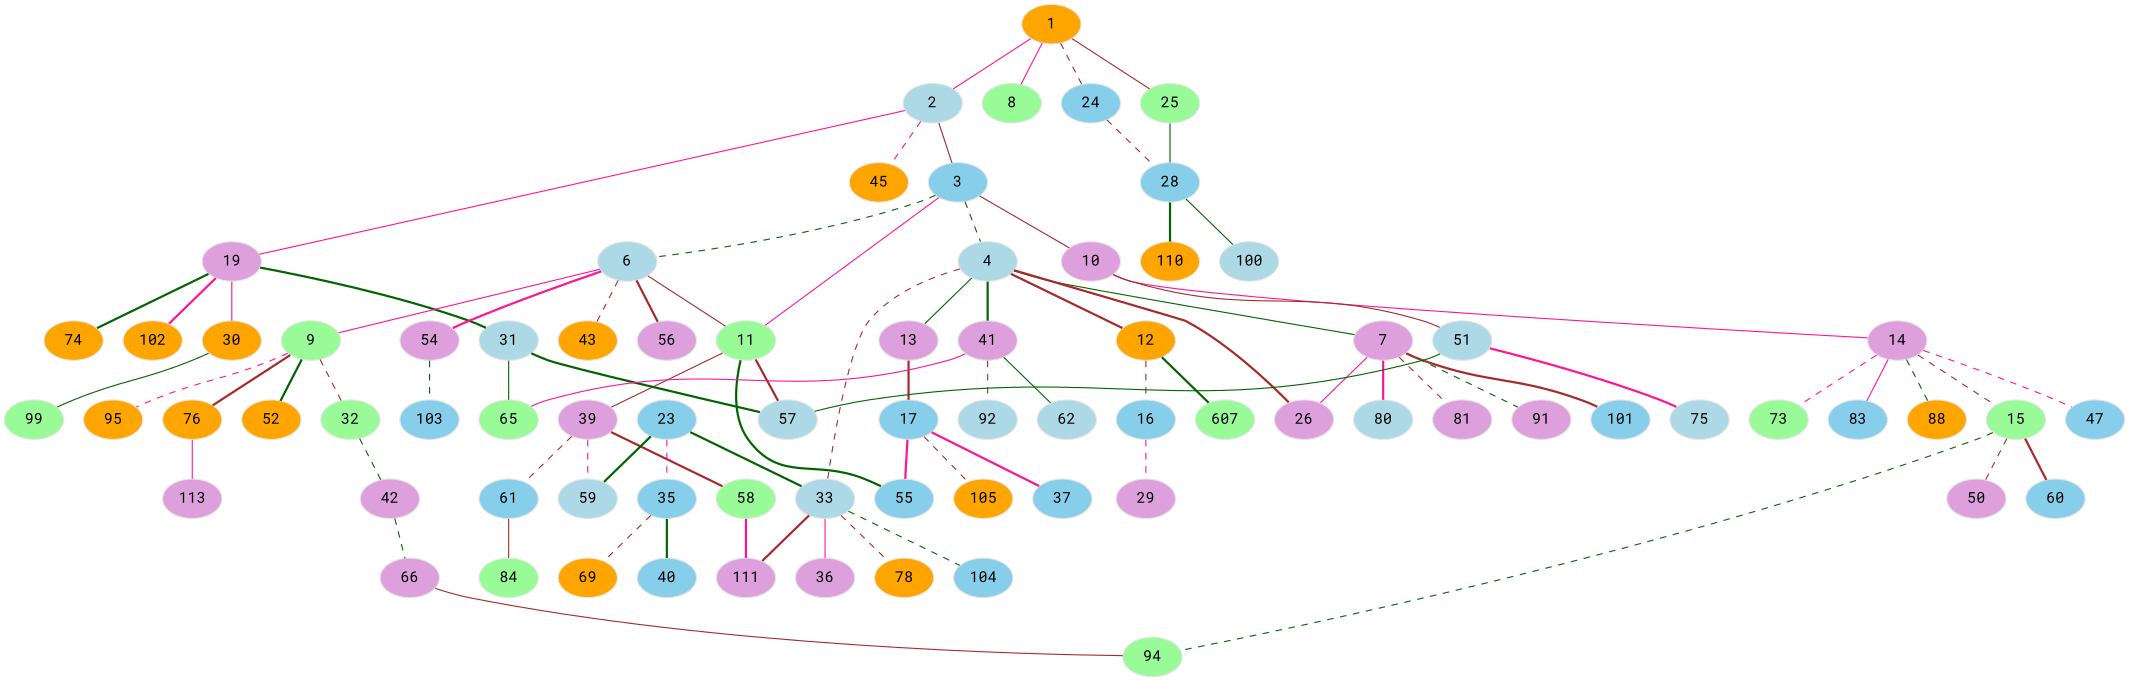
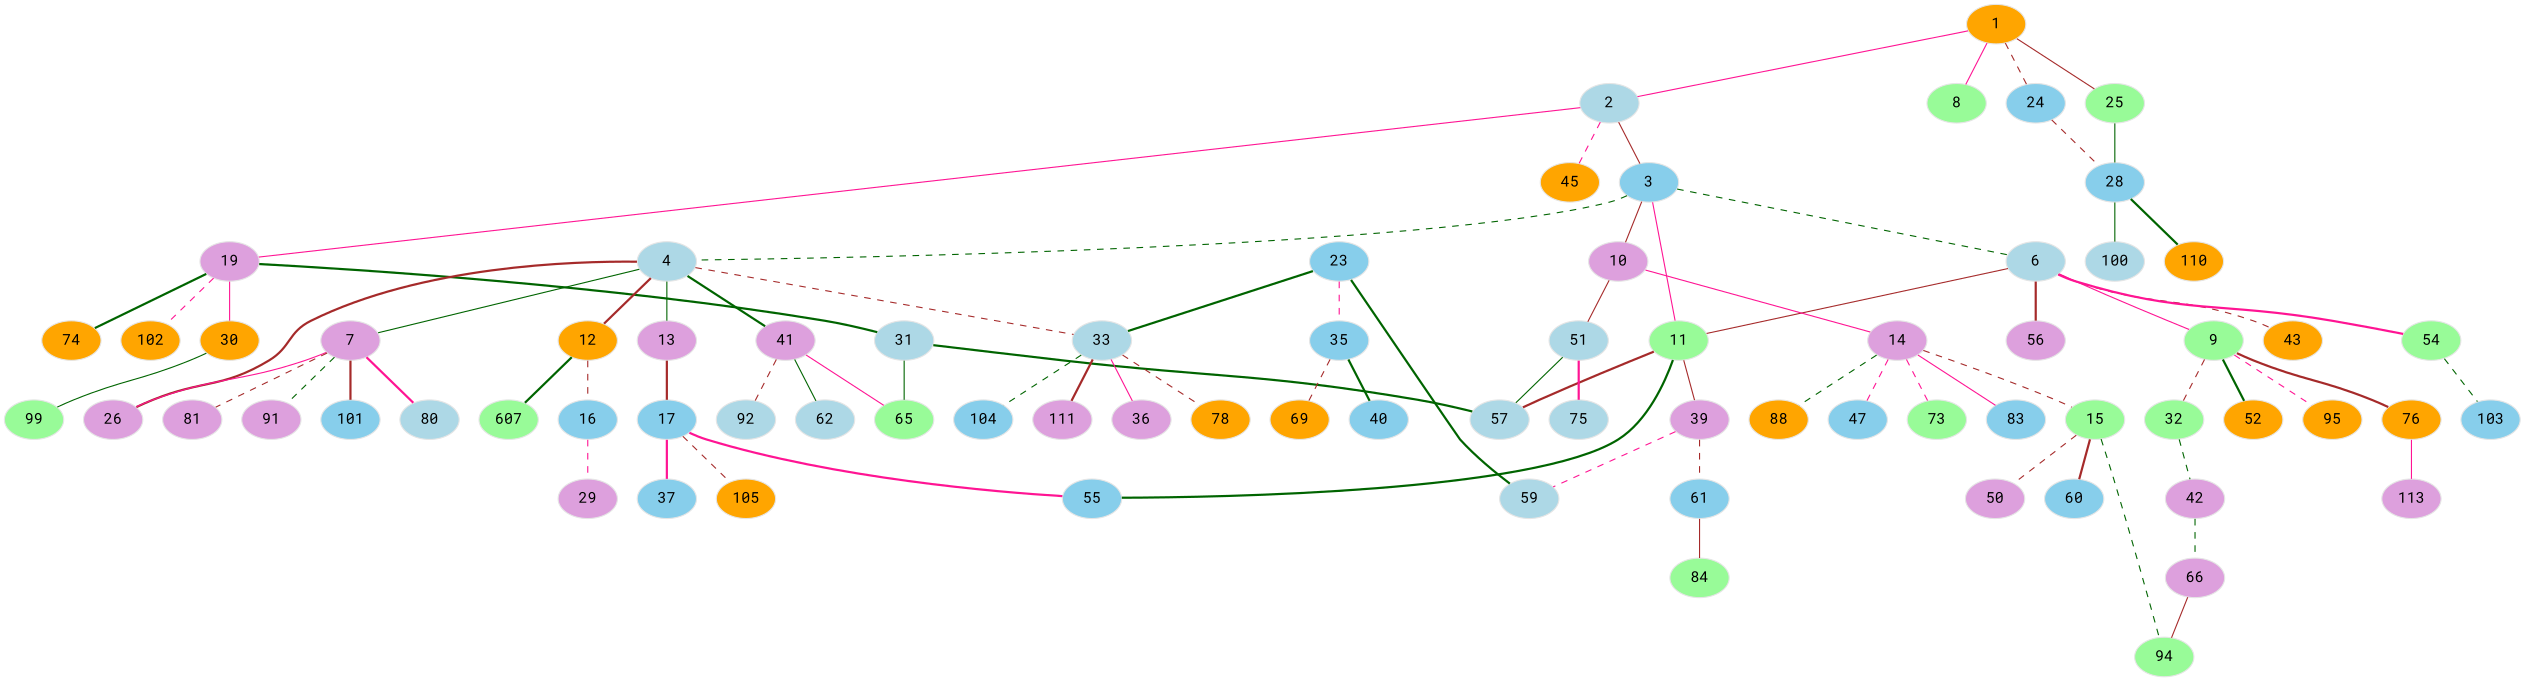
  graph {
    fontname="Roboto Mono"
    node [color=gray90 fillcolor=plum fontname="Roboto Mono" style=filled]
    edge [color=brown fontname="Roboto Mono" style=dashed]
    1 [fillcolor=orange super="+5"]
    2 [fillcolor=lightblue]
    8 [fillcolor=palegreen]
    24 [fillcolor=skyblue super="+44"]
    25 [fillcolor=palegreen super="+38"]
    3 [fillcolor=skyblue super="+18"]
    19 [super="+46"]
    45 [fillcolor=orange]
    28 [fillcolor=skyblue super="+106"]
    4 [fillcolor=lightblue super="+70"]
    6 [fillcolor=lightblue super="+20"]
    10
    11 [fillcolor=palegreen super="+22"]
    30 [fillcolor=orange]
    31 [fillcolor=lightblue super="+49"]
    74 [fillcolor=orange]
    102 [fillcolor=orange]
    7 [super="+34"]
    12 [fillcolor=orange super="+72"]
    13 [super="+64"]
    26
    41 [super="+48"]
    33 [fillcolor=lightblue super="+71"]
    9 [fillcolor=palegreen super="+27"]
    43 [fillcolor=orange]
-   54 [super="+79"]
+   54 [fillcolor=palegreen super="+79"]
    56
    14 [super="+21"]
    51 [fillcolor=lightblue super="+82"]
    39
    55 [fillcolor=skyblue super="+86"]
    57 [fillcolor=lightblue super="+87"]
    80 [fillcolor=lightblue]
    81 [super="+89"]
    91
    101 [fillcolor=skyblue]
    16 [fillcolor=skyblue super="+67"]
    n38 [fillcolor=palegreen label=607]
    17 [fillcolor=skyblue]
    23 [fillcolor=skyblue super="+63"]
    35 [fillcolor=skyblue super="+98"]
    59 [fillcolor=lightblue super="+93"]
    65 [fillcolor=palegreen]
    62 [fillcolor=lightblue super="+97"]
    92 [fillcolor=lightblue]
    32 [fillcolor=palegreen super="+85"]
    52 [fillcolor=orange super="+109"]
    76 [fillcolor=orange super="+96"]
    95 [fillcolor=orange]
    103 [fillcolor=skyblue]
    42 [super="+53"]
    113
    15 [fillcolor=palegreen super="+68"]
    47 [fillcolor=skyblue]
    73 [fillcolor=palegreen]
    83 [fillcolor=skyblue super="+112"]
    88 [fillcolor=orange]
    75 [fillcolor=lightblue]
-   58 [fillcolor=palegreen super="+77"]
    61 [fillcolor=skyblue super="+90"]
    29
    37 [fillcolor=skyblue]
    105 [fillcolor=orange]
    50
    60 [fillcolor=skyblue]
    94 [fillcolor=palegreen]
    99 [fillcolor=palegreen]
    36
    78 [fillcolor=orange]
    104 [fillcolor=skyblue]
    111
    40 [fillcolor=skyblue]
    69 [fillcolor=orange]
    100 [fillcolor=lightblue super="+108"]
    110 [fillcolor=orange]
    66
    84 [fillcolor=palegreen]
    1 -- 2 [color=deeppink style=solid]
    1 -- 8 [color=deeppink style=solid]
    1 -- 24
    1 -- 25 [style=solid]
    2 -- 3 [style=solid]
    2 -- 19 [color=deeppink style=solid]
    2 -- 45 [color=deeppink]
    24 -- 28
    25 -- 28 [color=darkgreen style=solid]
    3 -- 4 [color=darkgreen]
    3 -- 6 [color=darkgreen]
    3 -- 10 [style=solid]
    3 -- 11 [color=deeppink style=solid]
    19 -- 30 [color=deeppink style=solid]
    19 -- 31 [color=darkgreen style=bold]
    19 -- 74 [color=darkgreen style=bold]
-   19 -- 102 [color=deeppink style=bold]
+   19 -- 102 [color=deeppink]
    28 -- 100 [color=darkgreen style=solid]
    28 -- 110 [color=darkgreen style=bold]
    4 -- 7 [color=darkgreen style=solid]
    4 -- 12 [style=bold]
    4 -- 13 [color=darkgreen style=solid]
    4 -- 26 [style=bold]
    4 -- 41 [color=darkgreen style=bold]
    4 -- 33
    6 -- 11 [style=solid]
    6 -- 9 [color=deeppink style=solid]
    6 -- 43
    6 -- 54 [color=deeppink style=bold]
    6 -- 56 [style=bold]
    10 -- 14 [color=deeppink style=solid]
    10 -- 51 [style=solid]
    11 -- 39 [style=solid]
    11 -- 55 [color=darkgreen style=bold]
    11 -- 57 [style=bold]
    30 -- 99 [color=darkgreen style=solid]
    31 -- 57 [color=darkgreen style=bold]
    31 -- 65 [color=darkgreen style=solid]
    7 -- 26 [color=deeppink style=solid]
    7 -- 80 [color=deeppink style=bold]
    7 -- 81
    7 -- 91 [color=darkgreen]
    7 -- 101 [style=bold]
    12 -- 16
    12 -- n38 [color=darkgreen style=bold]
    13 -- 17 [style=bold]
    41 -- 65 [color=deeppink style=solid]
    41 -- 62 [color=darkgreen style=solid]
    41 -- 92
    33 -- 36 [color=deeppink style=solid]
    33 -- 78
    33 -- 104 [color=darkgreen]
    33 -- 111 [style=bold]
    9 -- 32
    9 -- 52 [color=darkgreen style=bold]
    9 -- 76 [style=bold]
    9 -- 95 [color=deeppink]
    54 -- 103 [color=darkgreen]
    14 -- 15
    14 -- 47 [color=deeppink]
    14 -- 73 [color=deeppink]
    14 -- 83 [color=deeppink style=solid]
    14 -- 88 [color=darkgreen]
    51 -- 57 [color=darkgreen style=solid]
    51 -- 75 [color=deeppink style=bold]
    39 -- 59 [color=deeppink]
-   39 -- 58 [style=bold]
    39 -- 61
    16 -- 29 [color=deeppink]
    17 -- 55 [color=deeppink style=bold]
    17 -- 37 [color=deeppink style=bold]
    17 -- 105
    23 -- 33 [color=darkgreen style=bold]
    23 -- 35 [color=deeppink]
    23 -- 59 [color=darkgreen style=bold]
    35 -- 40 [color=darkgreen style=bold]
    35 -- 69
    32 -- 42 [color=darkgreen]
    76 -- 113 [color=deeppink style=solid]
    42 -- 66 [color=darkgreen]
    15 -- 50
    15 -- 60 [style=bold]
    15 -- 94 [color=darkgreen]
-   58 -- 111 [color=deeppink style=bold]
    61 -- 84 [style=solid]
    66 -- 94 [style=solid]
  }
